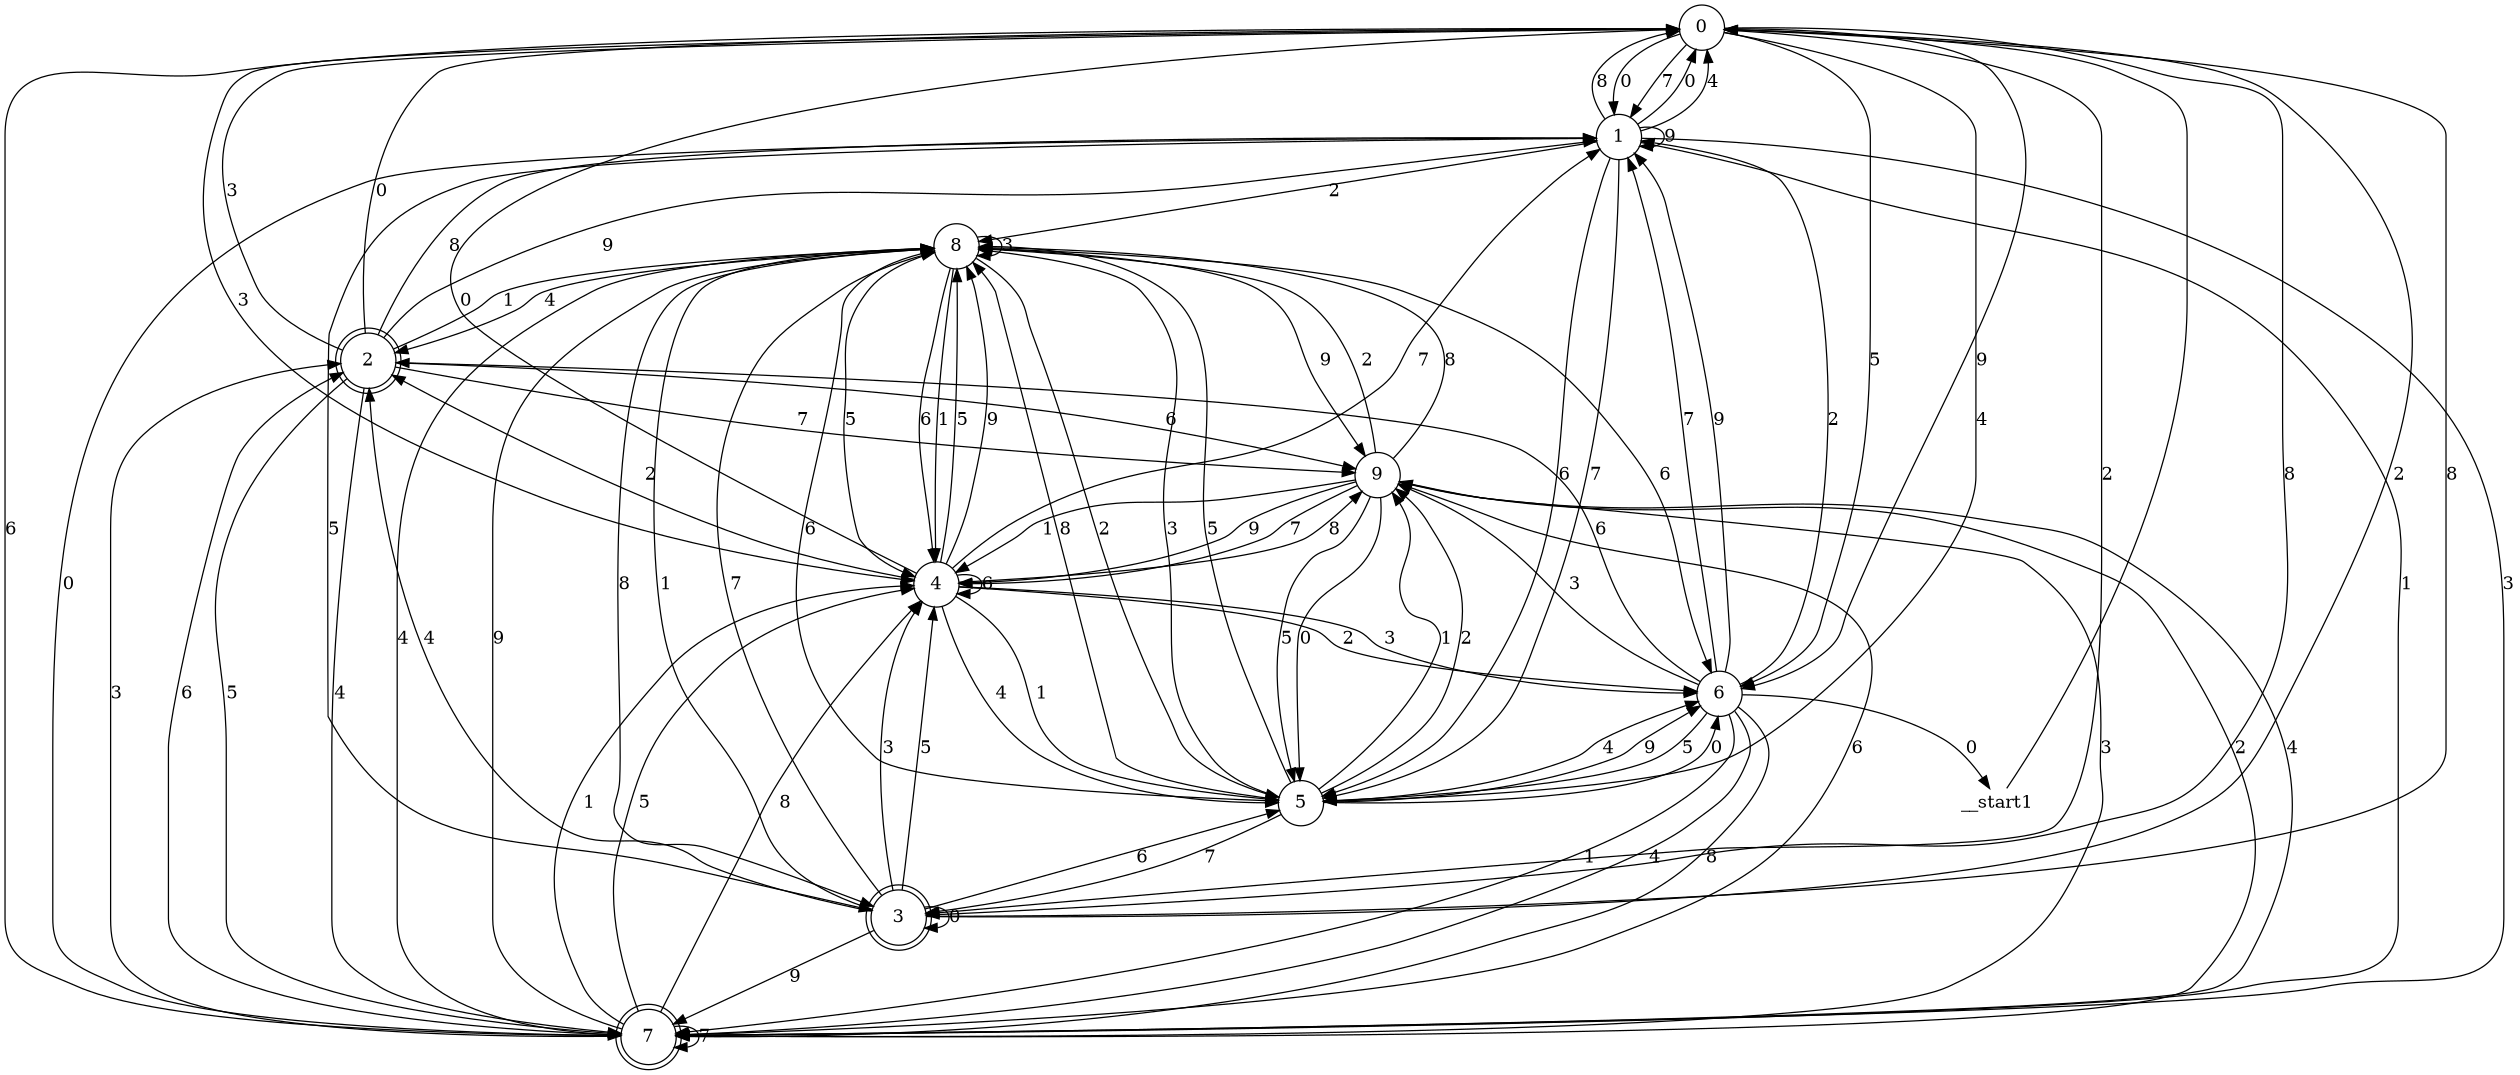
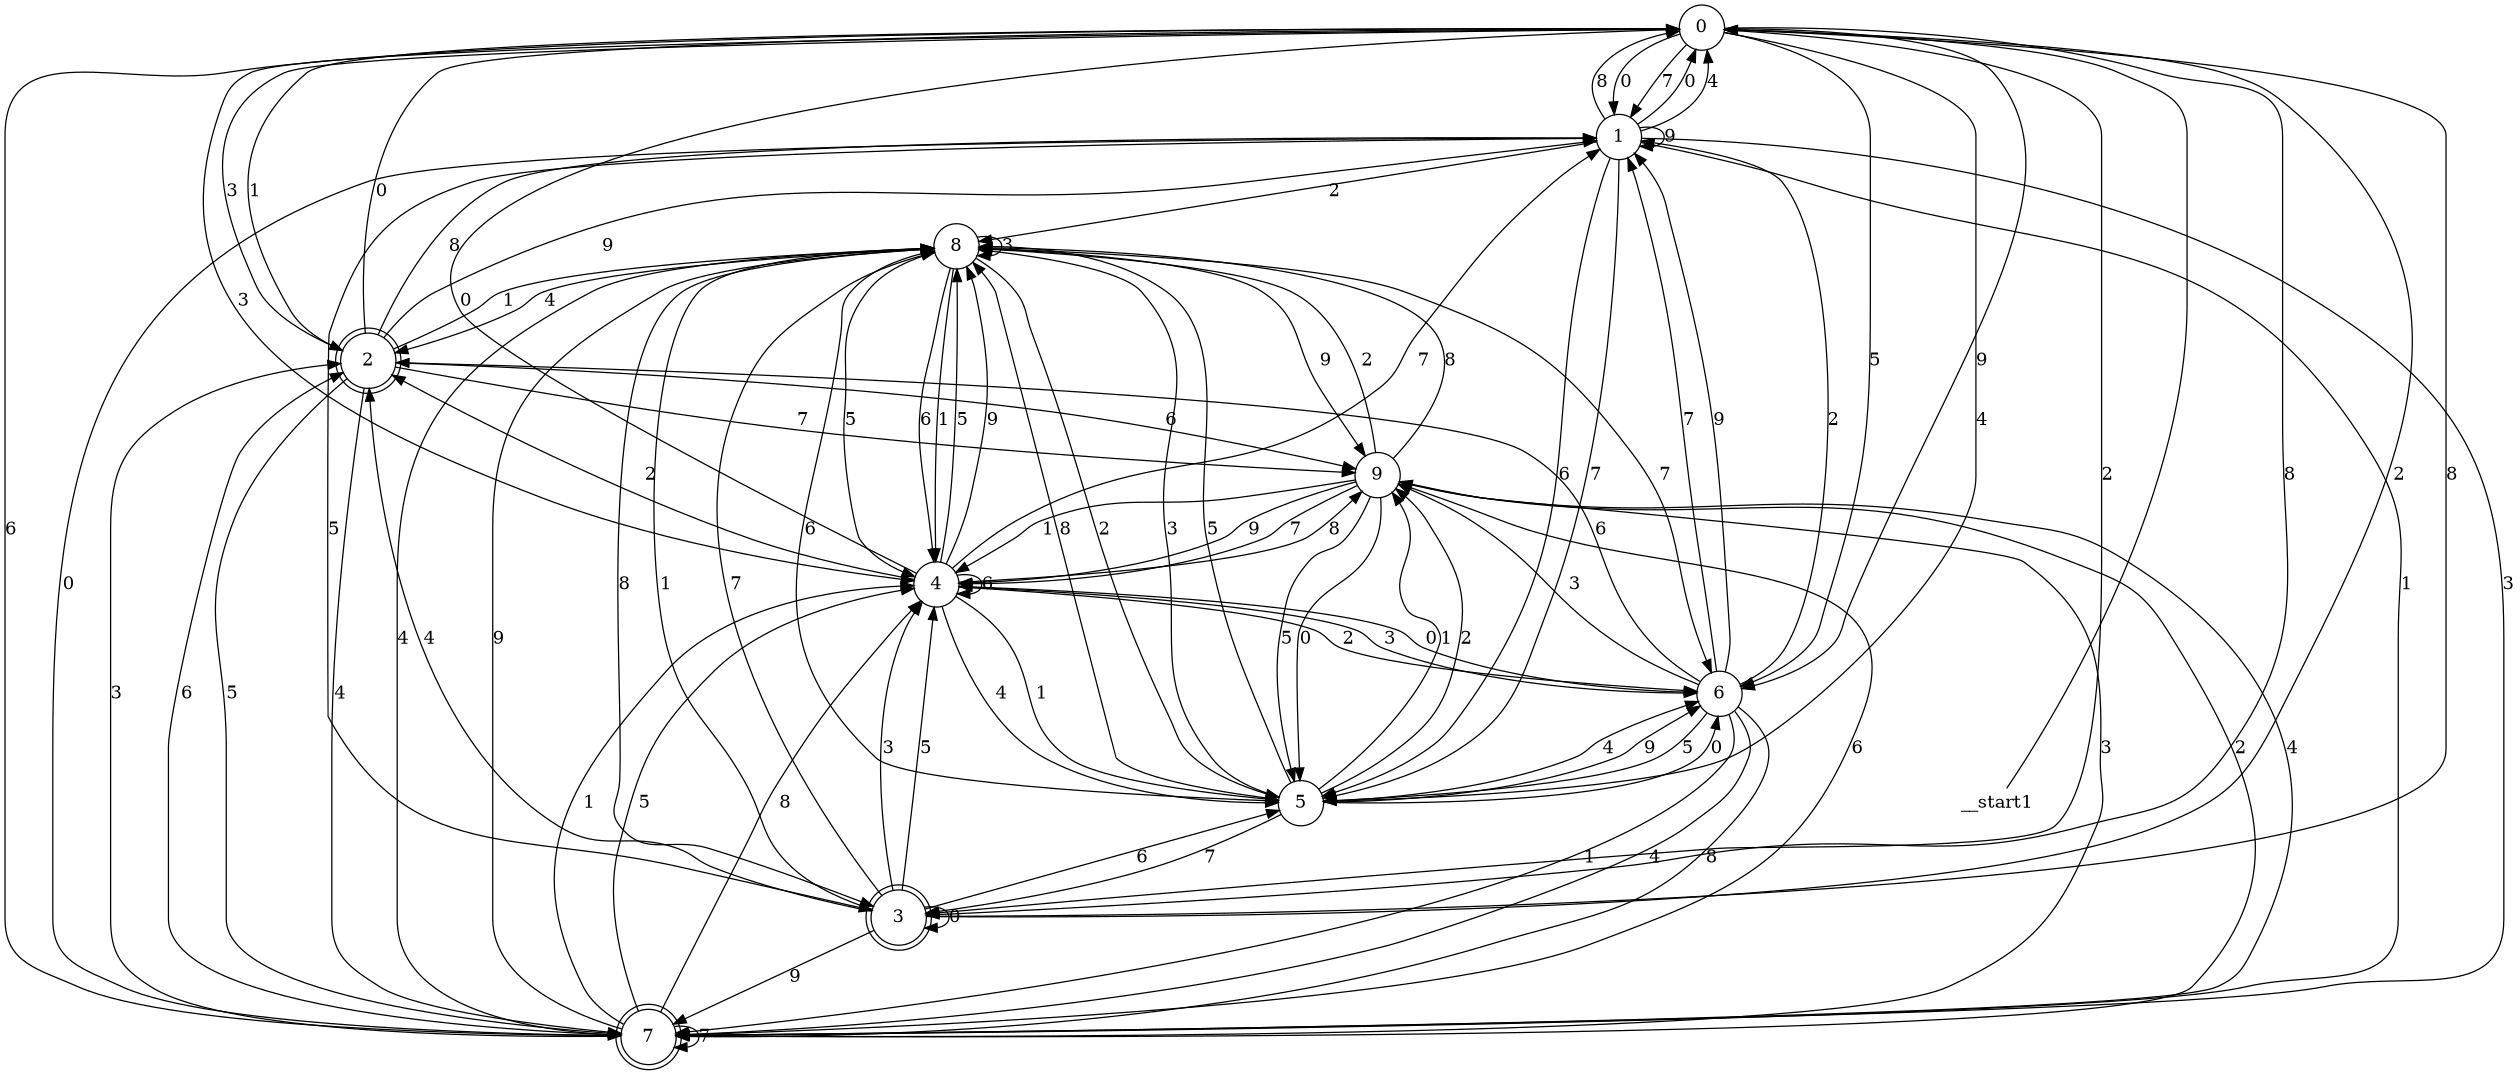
  digraph {
    fontname="DejaVu Serif"
    node [fontname="DejaVu Serif" shape=circle]
    edge [fontname="DejaVu Serif"]
    n1 [label=0]
    n2 [label=1]
    n3 [label=2 shape=doublecircle]
    n4 [label=3 shape=doublecircle]
    n5 [label=4]
    n6 [label=5]
    n7 [label=6]
    n8 [label=7 shape=doublecircle]
    n9 [label=8]
    n10 [label=9]
    n11 [height=0 label=__start1 shape=none width=0]
    n1 -> n2 [label=0]
    n1 -> n2 [label=7]
+   n1 -> n3 [label=1]
    n1 -> n4 [label=2]
    n1 -> n4 [label=8]
    n1 -> n5 [label=3]
    n1 -> n6 [label=4]
    n1 -> n7 [label=5]
    n1 -> n7 [label=9]
    n1 -> n8 [label=6]
    n2 -> n1 [label=0]
    n2 -> n1 [label=4]
    n2 -> n1 [label=8]
    n2 -> n2 [label=9]
    n2 -> n4 [label=5]
    n2 -> n6 [label=6]
    n2 -> n6 [label=7]
    n2 -> n8 [label=1]
    n2 -> n8 [label=3]
    n2 -> n9 [label=2]
    n3 -> n1 [label=0]
    n3 -> n1 [label=3]
    n3 -> n2 [label=8]
    n3 -> n2 [label=9]
    n3 -> n8 [label=4]
    n3 -> n8 [label=5]
    n3 -> n9 [label=1]
    n3 -> n10 [label=6]
    n3 -> n10 [label=7]
    n4 -> n1 [label=2]
    n4 -> n1 [label=8]
    n4 -> n3 [label=4]
    n4 -> n4 [label=0]
    n4 -> n5 [label=3]
    n4 -> n5 [label=5]
    n4 -> n6 [label=6]
    n4 -> n8 [label=9]
    n4 -> n9 [label=1]
    n4 -> n9 [label=7]
    n5 -> n1 [label=0]
    n5 -> n2 [label=7]
    n5 -> n3 [label=2]
    n5 -> n5 [label=6]
    n5 -> n6 [label=1]
    n5 -> n6 [label=4]
    n5 -> n7 [label=2]
    n5 -> n7 [label=3]
    n5 -> n9 [label=5]
    n5 -> n9 [label=9]
    n5 -> n10 [label=8]
    n6 -> n4 [label=7]
    n6 -> n7 [label=0]
    n6 -> n7 [label=4]
    n6 -> n7 [label=9]
    n6 -> n9 [label=3]
    n6 -> n9 [label=5]
    n6 -> n9 [label=6]
    n6 -> n9 [label=8]
    n6 -> n10 [label=1]
    n6 -> n10 [label=2]
    n7 -> n2 [label=2]
    n7 -> n2 [label=7]
    n7 -> n2 [label=9]
    n7 -> n3 [label=6]
-   n7 -> n11 [label=0]
+   n7 -> n5 [label=0]
    n7 -> n6 [label=5]
    n7 -> n8 [label=1]
    n7 -> n8 [label=4]
    n7 -> n8 [label=8]
    n7 -> n10 [label=3]
    n8 -> n2 [label=0]
    n8 -> n3 [label=3]
    n8 -> n3 [label=6]
    n8 -> n5 [label=1]
    n8 -> n5 [label=5]
    n8 -> n5 [label=8]
    n8 -> n8 [label=7]
    n8 -> n9 [label=4]
    n8 -> n9 [label=9]
    n8 -> n10 [label=2]
    n9 -> n3 [label=4]
    n9 -> n4 [label=8]
    n9 -> n5 [label=1]
    n9 -> n5 [label=5]
    n9 -> n5 [label=6]
    n9 -> n6 [label=2]
-   n9 -> n7 [label=6]
+   n9 -> n7 [label=7]
    n9 -> n9 [label=3]
    n9 -> n10 [label=9]
    n10 -> n5 [label=1]
    n10 -> n5 [label=7]
    n10 -> n5 [label=9]
    n10 -> n6 [label=0]
    n10 -> n6 [label=5]
    n10 -> n8 [label=3]
    n10 -> n8 [label=4]
    n10 -> n8 [label=6]
    n10 -> n9 [label=2]
    n10 -> n9 [label=8]
    n11 -> n1
  }
